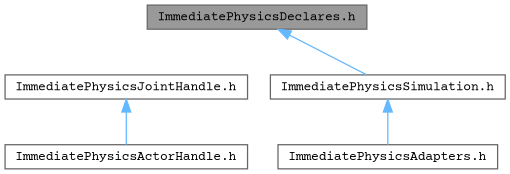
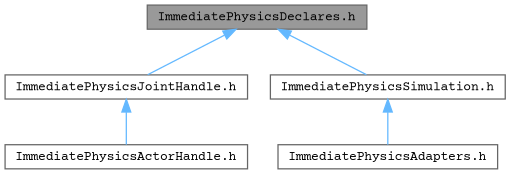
  digraph {
    fontname="Courier Prime"
    node [color=grey40 fillcolor=white fontname="Courier Prime" fontsize=10 shape=box style=filled]
    edge [color=steelblue1 dir=back fontname="Courier Prime" fontsize=10 labelfontname=Helvetica labelfontsize=10 style=solid]
    n1 [color=gray40 fillcolor=grey60 fontcolor=black height=0.2 label="ImmediatePhysicsDeclares.h" width=0.4]
    n2 [height=0.2 label="ImmediatePhysicsJointHandle.h" width=0.4]
    n3 [height=0.2 label="ImmediatePhysicsSimulation.h" width=0.4]
    n4 [height=0.2 label="ImmediatePhysicsActorHandle.h" width=0.4]
    n5 [height=0.2 label="ImmediatePhysicsAdapters.h" width=0.4]
+   n1 -> n2
    n1 -> n3
    n2 -> n4
    n3 -> n5
  }
